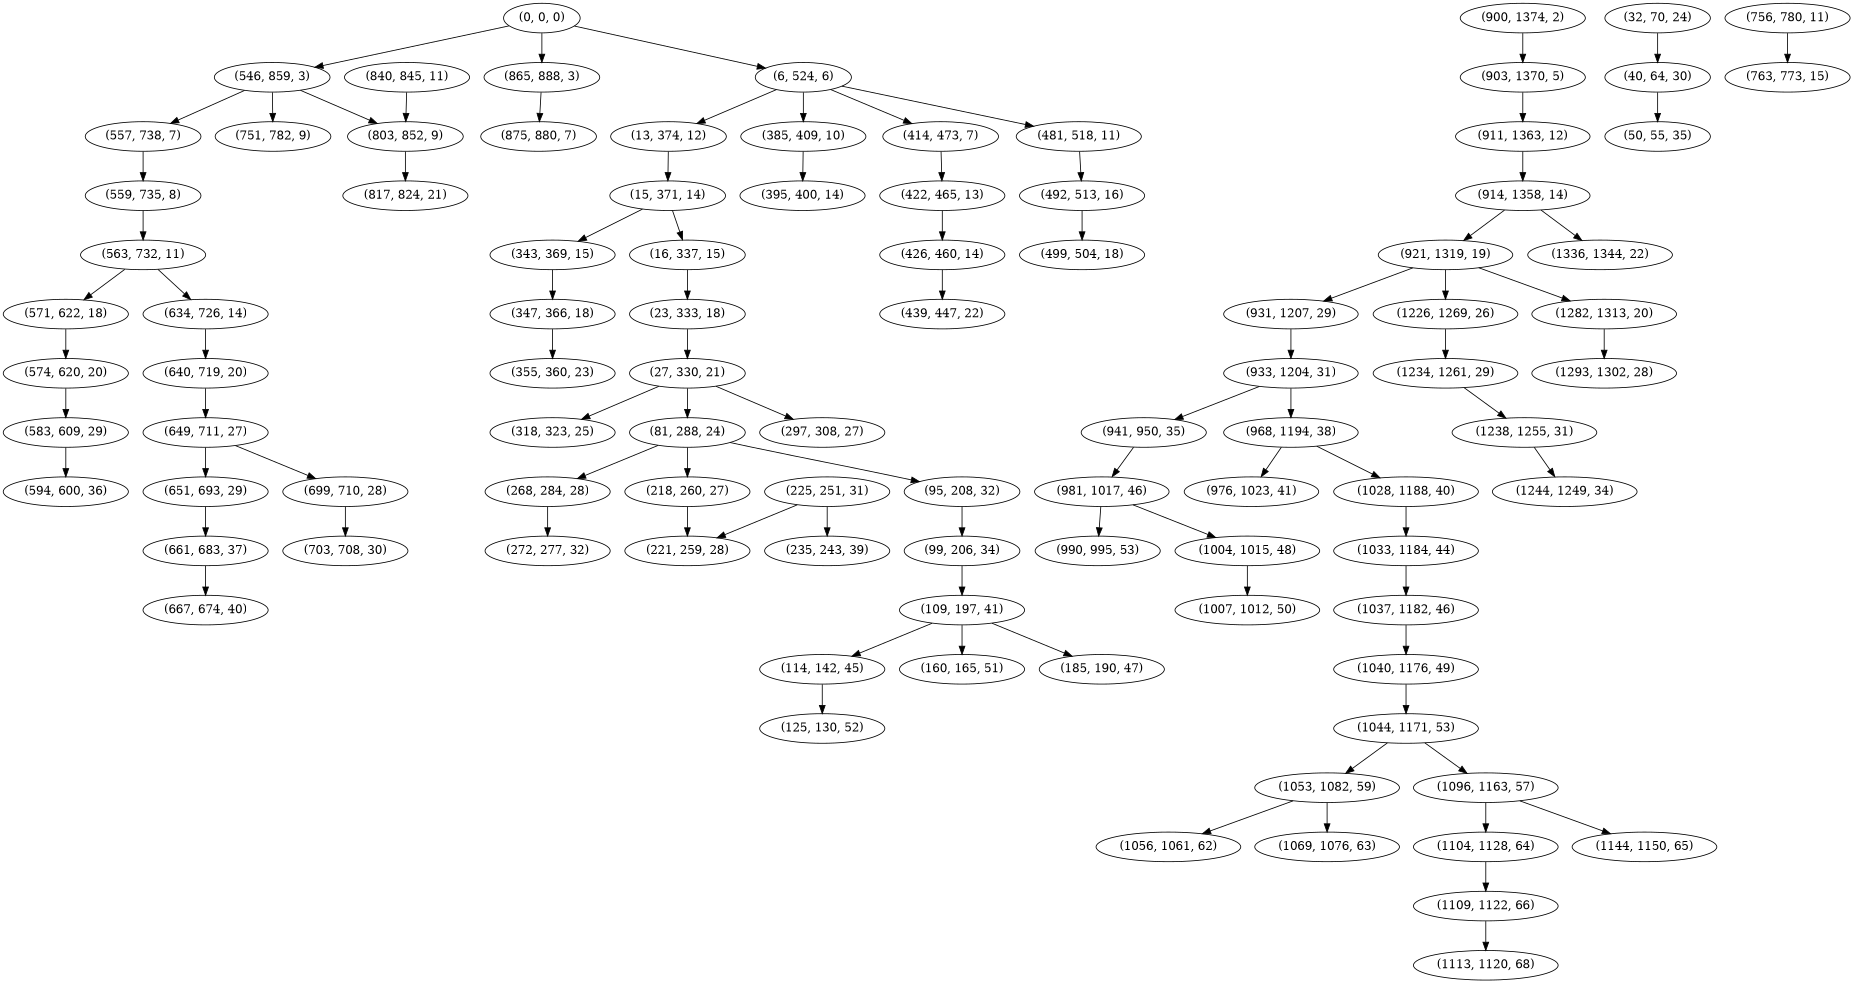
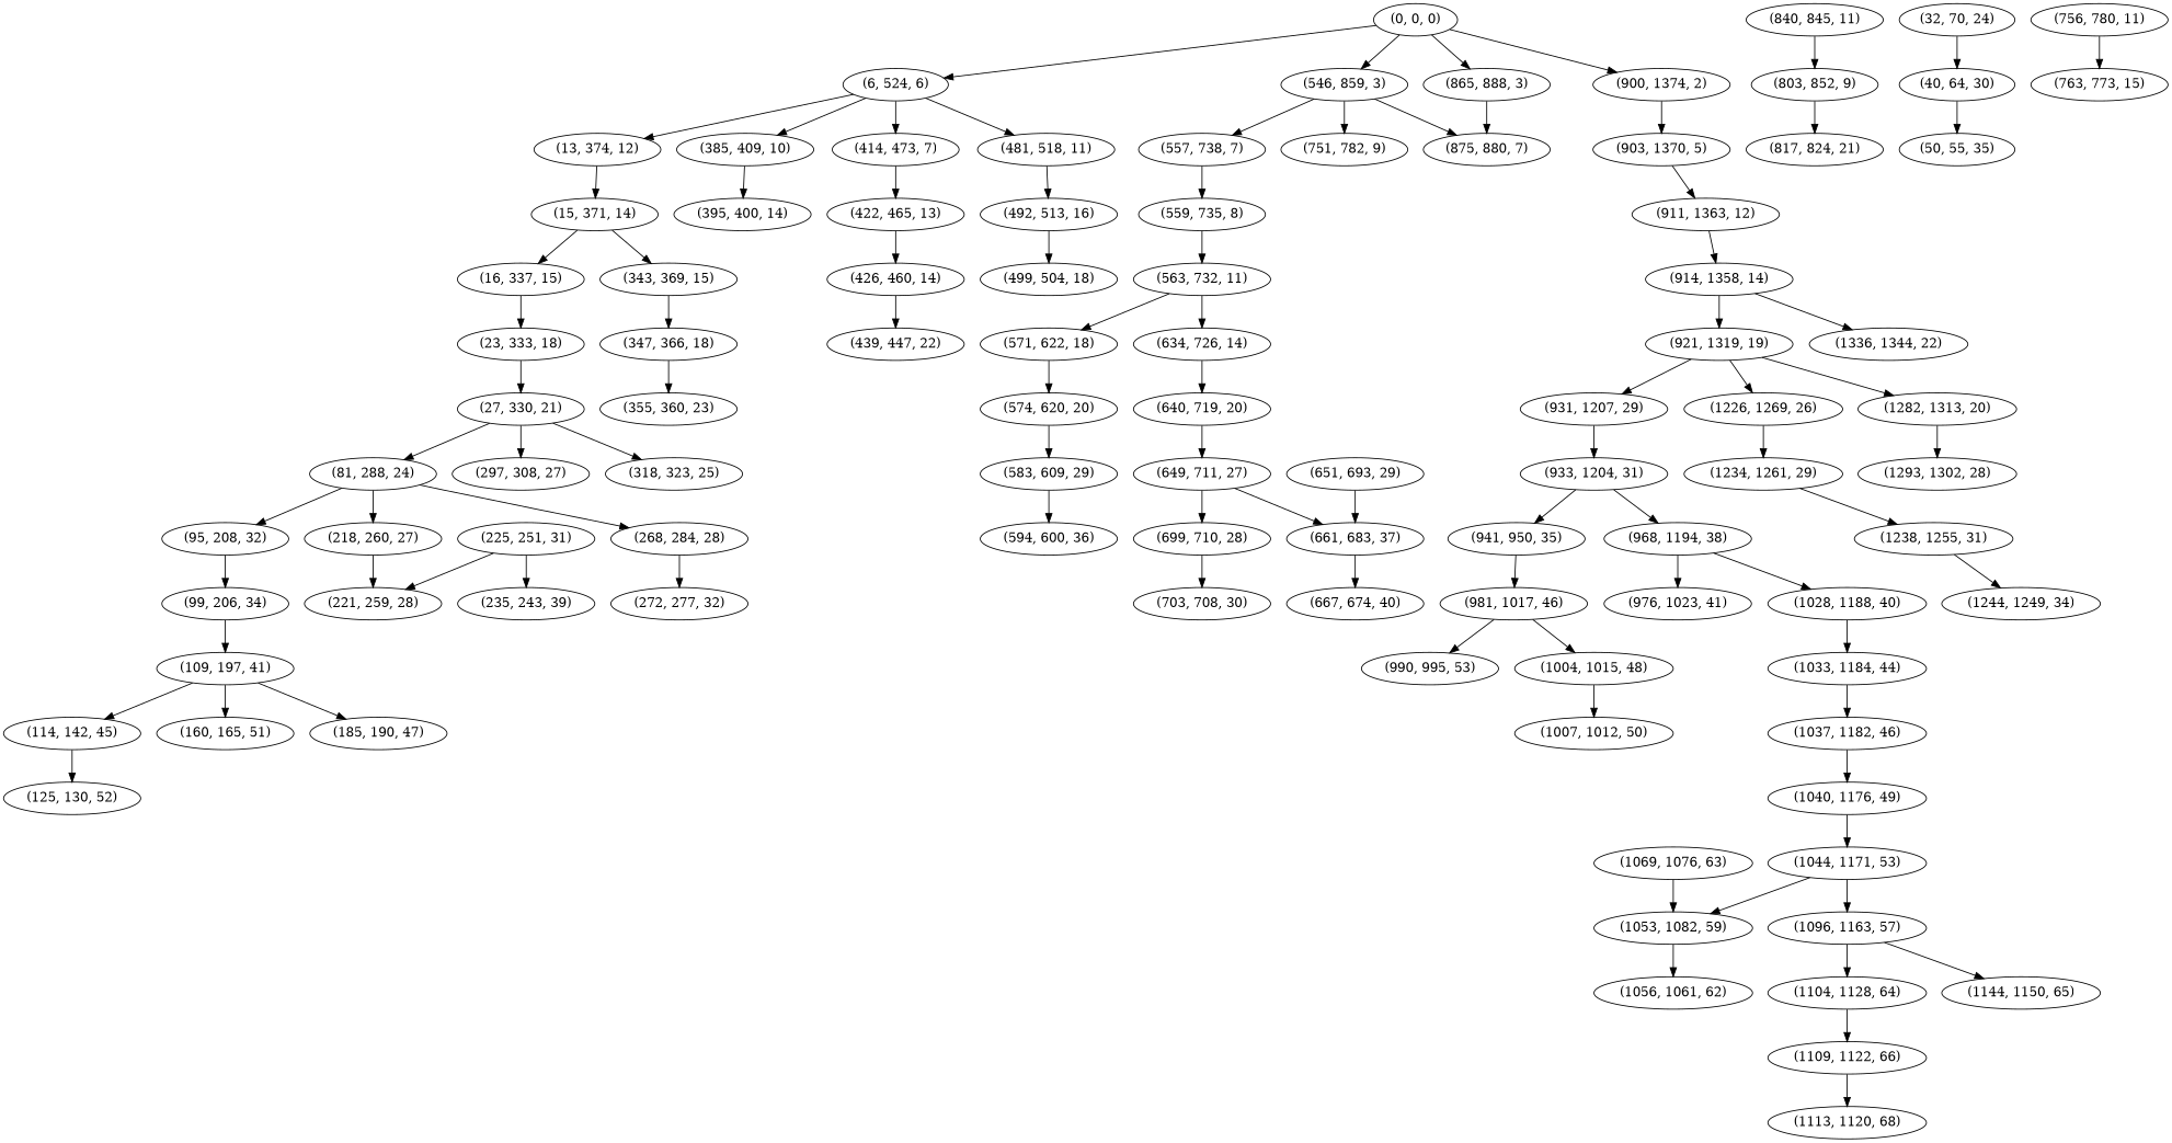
  digraph {
    "(0, 0, 0)"
    "(6, 524, 6)"
    "(546, 859, 3)"
    "(865, 888, 3)"
    "(900, 1374, 2)"
    "(13, 374, 12)"
    "(385, 409, 10)"
    "(414, 473, 7)"
    "(481, 518, 11)"
    "(557, 738, 7)"
    "(751, 782, 9)"
    "(803, 852, 9)"
    "(875, 880, 7)"
    "(903, 1370, 5)"
    "(15, 371, 14)"
    "(395, 400, 14)"
    "(422, 465, 13)"
    "(492, 513, 16)"
    "(16, 337, 15)"
    "(343, 369, 15)"
    "(23, 333, 18)"
    "(347, 366, 18)"
    "(27, 330, 21)"
    "(81, 288, 24)"
    "(297, 308, 27)"
    "(318, 323, 25)"
    "(32, 70, 24)"
    "(40, 64, 30)"
    "(95, 208, 32)"
    "(218, 260, 27)"
    "(268, 284, 28)"
    "(50, 55, 35)"
    "(99, 206, 34)"
    "(221, 259, 28)"
    "(272, 277, 32)"
    "(109, 197, 41)"
    "(114, 142, 45)"
    "(160, 165, 51)"
    "(185, 190, 47)"
    "(125, 130, 52)"
    "(225, 251, 31)"
    "(235, 243, 39)"
    "(355, 360, 23)"
    "(426, 460, 14)"
    "(439, 447, 22)"
    "(499, 504, 18)"
    "(559, 735, 8)"
    "(817, 824, 21)"
    "(563, 732, 11)"
    "(571, 622, 18)"
    "(634, 726, 14)"
    "(574, 620, 20)"
    "(640, 719, 20)"
    "(583, 609, 29)"
    "(594, 600, 36)"
    "(649, 711, 27)"
    "(651, 693, 29)"
    "(699, 710, 28)"
    "(661, 683, 37)"
    "(703, 708, 30)"
    "(667, 674, 40)"
    "(756, 780, 11)"
    "(763, 773, 15)"
    "(840, 845, 11)"
    "(911, 1363, 12)"
    "(914, 1358, 14)"
    "(921, 1319, 19)"
    "(1336, 1344, 22)"
    "(931, 1207, 29)"
    "(1226, 1269, 26)"
    "(1282, 1313, 20)"
    "(933, 1204, 31)"
    "(1234, 1261, 29)"
    "(1293, 1302, 28)"
    "(941, 950, 35)"
    "(968, 1194, 38)"
    "(981, 1017, 46)"
    "(976, 1023, 41)"
    "(1028, 1188, 40)"
    "(1033, 1184, 44)"
    "(990, 995, 53)"
    "(1004, 1015, 48)"
    "(1007, 1012, 50)"
    "(1037, 1182, 46)"
    "(1040, 1176, 49)"
    "(1044, 1171, 53)"
    "(1053, 1082, 59)"
    "(1096, 1163, 57)"
    "(1056, 1061, 62)"
    "(1069, 1076, 63)"
    "(1104, 1128, 64)"
    "(1144, 1150, 65)"
    "(1109, 1122, 66)"
    "(1113, 1120, 68)"
    "(1238, 1255, 31)"
    "(1244, 1249, 34)"
    "(0, 0, 0)" -> "(6, 524, 6)"
    "(0, 0, 0)" -> "(546, 859, 3)"
    "(0, 0, 0)" -> "(865, 888, 3)"
+   "(0, 0, 0)" -> "(900, 1374, 2)"
    "(6, 524, 6)" -> "(13, 374, 12)"
    "(6, 524, 6)" -> "(385, 409, 10)"
    "(6, 524, 6)" -> "(414, 473, 7)"
    "(6, 524, 6)" -> "(481, 518, 11)"
    "(546, 859, 3)" -> "(557, 738, 7)"
    "(546, 859, 3)" -> "(751, 782, 9)"
-   "(546, 859, 3)" -> "(803, 852, 9)"
+   "(546, 859, 3)" -> "(875, 880, 7)"
    "(865, 888, 3)" -> "(875, 880, 7)"
    "(900, 1374, 2)" -> "(903, 1370, 5)"
    "(13, 374, 12)" -> "(15, 371, 14)"
    "(385, 409, 10)" -> "(395, 400, 14)"
    "(414, 473, 7)" -> "(422, 465, 13)"
    "(481, 518, 11)" -> "(492, 513, 16)"
    "(557, 738, 7)" -> "(559, 735, 8)"
    "(803, 852, 9)" -> "(817, 824, 21)"
    "(903, 1370, 5)" -> "(911, 1363, 12)"
    "(15, 371, 14)" -> "(16, 337, 15)"
    "(15, 371, 14)" -> "(343, 369, 15)"
    "(422, 465, 13)" -> "(426, 460, 14)"
    "(492, 513, 16)" -> "(499, 504, 18)"
    "(16, 337, 15)" -> "(23, 333, 18)"
    "(343, 369, 15)" -> "(347, 366, 18)"
    "(23, 333, 18)" -> "(27, 330, 21)"
    "(347, 366, 18)" -> "(355, 360, 23)"
    "(27, 330, 21)" -> "(81, 288, 24)"
    "(27, 330, 21)" -> "(297, 308, 27)"
    "(27, 330, 21)" -> "(318, 323, 25)"
    "(81, 288, 24)" -> "(95, 208, 32)"
    "(81, 288, 24)" -> "(218, 260, 27)"
    "(81, 288, 24)" -> "(268, 284, 28)"
    "(32, 70, 24)" -> "(40, 64, 30)"
    "(40, 64, 30)" -> "(50, 55, 35)"
    "(95, 208, 32)" -> "(99, 206, 34)"
    "(218, 260, 27)" -> "(221, 259, 28)"
    "(268, 284, 28)" -> "(272, 277, 32)"
    "(99, 206, 34)" -> "(109, 197, 41)"
    "(109, 197, 41)" -> "(114, 142, 45)"
    "(109, 197, 41)" -> "(160, 165, 51)"
    "(109, 197, 41)" -> "(185, 190, 47)"
    "(114, 142, 45)" -> "(125, 130, 52)"
    "(225, 251, 31)" -> "(221, 259, 28)"
    "(225, 251, 31)" -> "(235, 243, 39)"
    "(426, 460, 14)" -> "(439, 447, 22)"
    "(559, 735, 8)" -> "(563, 732, 11)"
    "(563, 732, 11)" -> "(571, 622, 18)"
    "(563, 732, 11)" -> "(634, 726, 14)"
    "(571, 622, 18)" -> "(574, 620, 20)"
    "(634, 726, 14)" -> "(640, 719, 20)"
    "(574, 620, 20)" -> "(583, 609, 29)"
    "(640, 719, 20)" -> "(649, 711, 27)"
    "(583, 609, 29)" -> "(594, 600, 36)"
-   "(649, 711, 27)" -> "(651, 693, 29)"
+   "(649, 711, 27)" -> "(661, 683, 37)"
    "(649, 711, 27)" -> "(699, 710, 28)"
    "(651, 693, 29)" -> "(661, 683, 37)"
    "(699, 710, 28)" -> "(703, 708, 30)"
    "(661, 683, 37)" -> "(667, 674, 40)"
    "(756, 780, 11)" -> "(763, 773, 15)"
    "(840, 845, 11)" -> "(803, 852, 9)"
    "(911, 1363, 12)" -> "(914, 1358, 14)"
    "(914, 1358, 14)" -> "(921, 1319, 19)"
    "(914, 1358, 14)" -> "(1336, 1344, 22)"
    "(921, 1319, 19)" -> "(931, 1207, 29)"
    "(921, 1319, 19)" -> "(1226, 1269, 26)"
    "(921, 1319, 19)" -> "(1282, 1313, 20)"
    "(931, 1207, 29)" -> "(933, 1204, 31)"
    "(1226, 1269, 26)" -> "(1234, 1261, 29)"
    "(1282, 1313, 20)" -> "(1293, 1302, 28)"
    "(933, 1204, 31)" -> "(941, 950, 35)"
    "(933, 1204, 31)" -> "(968, 1194, 38)"
    "(1234, 1261, 29)" -> "(1238, 1255, 31)"
    "(941, 950, 35)" -> "(981, 1017, 46)"
    "(968, 1194, 38)" -> "(976, 1023, 41)"
    "(968, 1194, 38)" -> "(1028, 1188, 40)"
    "(981, 1017, 46)" -> "(990, 995, 53)"
    "(981, 1017, 46)" -> "(1004, 1015, 48)"
    "(1028, 1188, 40)" -> "(1033, 1184, 44)"
    "(1033, 1184, 44)" -> "(1037, 1182, 46)"
    "(1004, 1015, 48)" -> "(1007, 1012, 50)"
    "(1037, 1182, 46)" -> "(1040, 1176, 49)"
    "(1040, 1176, 49)" -> "(1044, 1171, 53)"
    "(1044, 1171, 53)" -> "(1053, 1082, 59)"
    "(1044, 1171, 53)" -> "(1096, 1163, 57)"
    "(1053, 1082, 59)" -> "(1056, 1061, 62)"
-   "(1053, 1082, 59)" -> "(1069, 1076, 63)"
+   "(1069, 1076, 63)" -> "(1053, 1082, 59)"
    "(1096, 1163, 57)" -> "(1104, 1128, 64)"
    "(1096, 1163, 57)" -> "(1144, 1150, 65)"
    "(1104, 1128, 64)" -> "(1109, 1122, 66)"
    "(1109, 1122, 66)" -> "(1113, 1120, 68)"
    "(1238, 1255, 31)" -> "(1244, 1249, 34)"
  }
